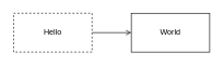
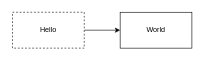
  <mxCell id="0" />
  <mxCell id="1" parent="0" />
- <mxCell id="2" style="edgeStyle=none;html=1;exitX=1;exitY=0.5;exitDx=0;exitDy=0;endArrow=open;" edge="1" parent="1" source="3" target="4"><mxGeometry relative="1" as="geometry" /></mxCell>
+ <mxCell id="2" style="edgeStyle=none;html=1;exitX=1;exitY=0.5;exitDx=0;exitDy=0;" edge="1" parent="1" source="3" target="4"><mxGeometry relative="1" as="geometry" /></mxCell>
  <mxCell id="3" value="Hello" style="rounded=0;whiteSpace=wrap;html=1;dashed=1;" vertex="1" parent="1"><mxGeometry x="20" y="20" width="120" height="60" as="geometry" /></mxCell>
  <mxCell id="4" value="World" style="rounded=0;whiteSpace=wrap;html=1;" vertex="1" parent="1"><mxGeometry x="200" y="20" width="120" height="60" as="geometry" /></mxCell>
